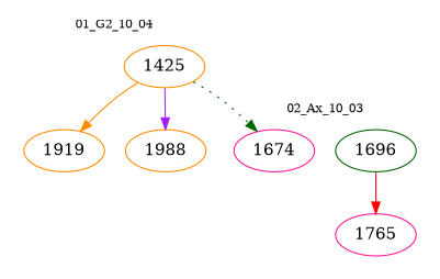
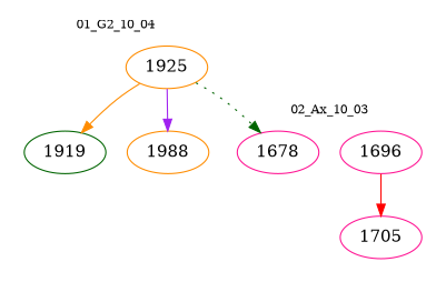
  digraph {
    node [color=darkgreen]
    edge [style=solid]
-   n1 [label=1696]
-   n2 [color=deeppink label=1674]
-   n3 [color=deeppink label=1765]
-   n4 [color=darkorange label=1425]
-   n5 [color=darkorange label=1919]
+   n1 [color=deeppink label=1696]
+   n2 [color=deeppink label=1678]
+   n3 [color=deeppink label=1705]
+   n4 [color=darkorange label=1925]
+   n5 [label=1919]
    n6 [color=darkorange label=1988]
    subgraph cluster_1 {
      color=white
      fontsize=10
      label="02_Ax_10_03"
      n1
      n2
      n3
    }
    subgraph cluster_2 {
      color=white
      fontsize=10
      label="01_G2_10_04"
      n4
      n5
      n6
    }
    n1 -> n3 [color=red]
    n4 -> n2 [color=darkgreen style=dotted]
    n4 -> n5 [color=darkorange]
    n4 -> n6 [color=purple]
  }
